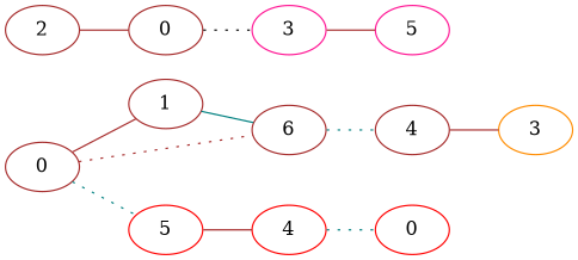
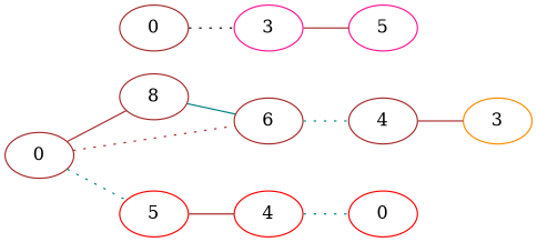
  graph {
    rankdir=LR
    node [color=brown]
    edge [color=brown]
    n1 [label=0]
-   n2 [label=1]
+   n2 [label=8]
    n3 [color=red label=5]
    n4 [label=6]
    n5 [color=red label=4]
    n6 [label=4]
-   n7 [label=2]
    n8 [label=0]
    n9 [color=deeppink label=3]
    n10 [color=deeppink label=5]
    n11 [color=red label=0]
    n12 [color=darkorange label=3]
    n1 -- n2
    n1 -- n3 [color=teal style=dotted]
    n1 -- n4 [style=dotted]
    n2 -- n4 [color=teal]
    n3 -- n5
    n4 -- n6 [color=teal style=dotted]
    n5 -- n11 [color=teal style=dotted]
    n6 -- n12
-   n7 -- n8
    n8 -- n9 [color=black style=dotted]
    n9 -- n10
  }
